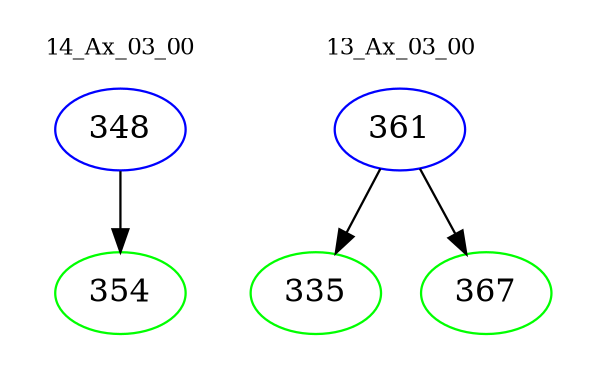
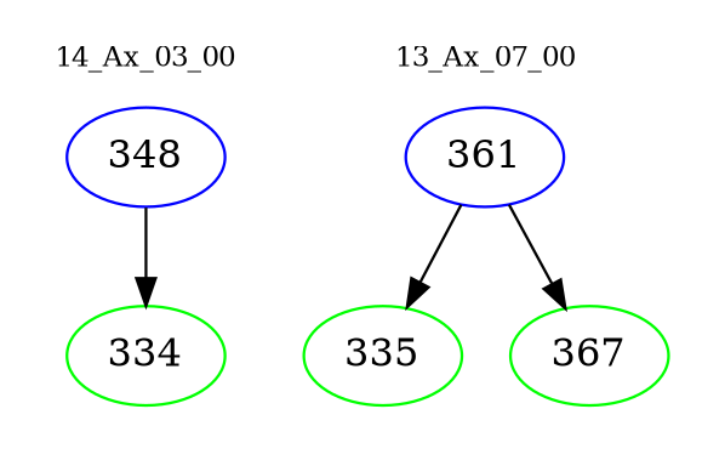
  digraph {
    node [color=green]
    edge [color=black]
    n1 [color=blue label=348]
-   n2 [label=354]
+   n2 [label=334]
    n3 [color=blue label=361]
    n4 [label=335]
    n5 [label=367]
    subgraph cluster_1 {
      color=white
      fontsize=10
      label="14_Ax_03_00"
      n1
      n2
    }
    subgraph cluster_2 {
      color=white
      fontsize=10
-     label="13_Ax_03_00"
+     label="13_Ax_07_00"
      n3
      n4
      n5
    }
    n1 -> n2
    n3 -> n4
    n3 -> n5
  }
